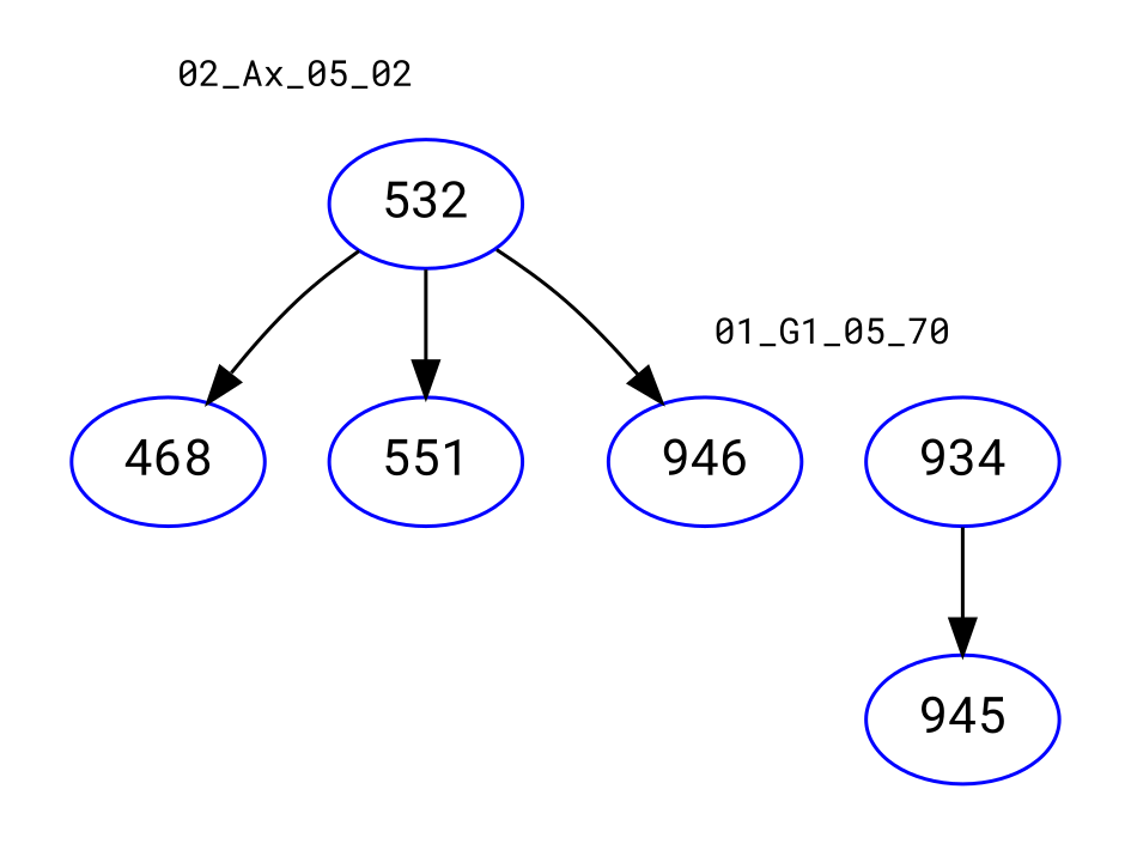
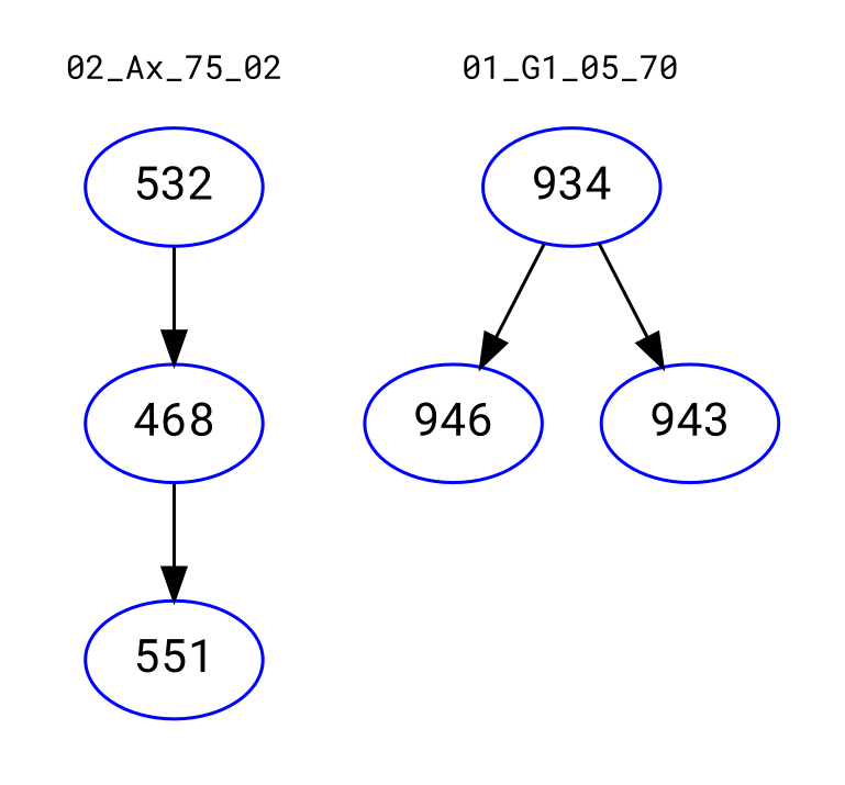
  digraph {
    fontname="Roboto Mono"
    node [color=blue fontname="Roboto Mono"]
    edge [color=black fontname="Roboto Mono"]
    n1 [label=532]
    n2 [label=468]
    n3 [label=551]
    n4 [label=934]
    n5 [label=946]
-   n6 [label=945]
+   n6 [label=943]
    subgraph cluster_1 {
      color=white
      fontsize=10
-     label="02_Ax_05_02"
+     label="02_Ax_75_02"
      n1
      n2
      n3
    }
    subgraph cluster_2 {
      color=white
      fontsize=10
      label="01_G1_05_70"
      n4
      n5
      n6
    }
    n1 -> n2
-   n1 -> n3
-   n1 -> n5
+   n2 -> n3
+   n4 -> n5
    n4 -> n6
  }
